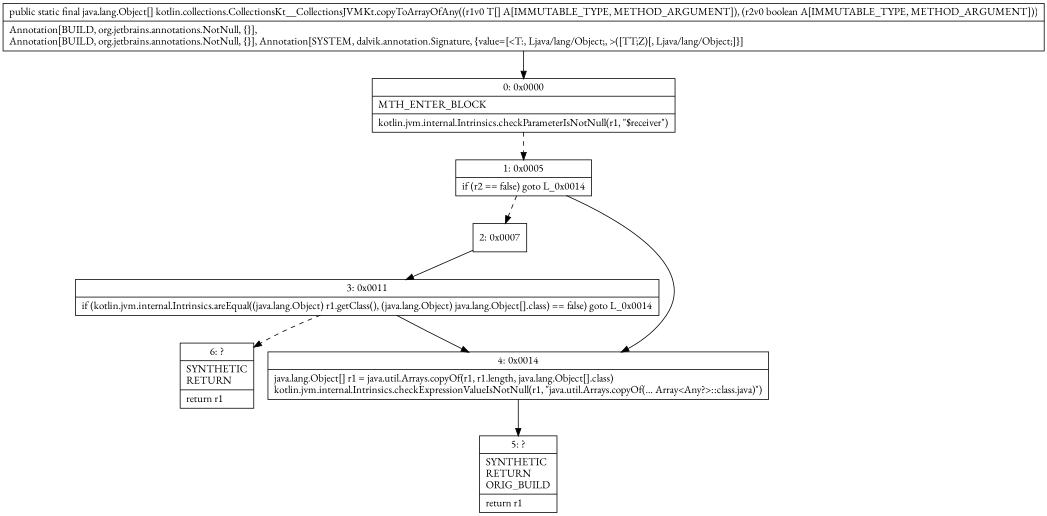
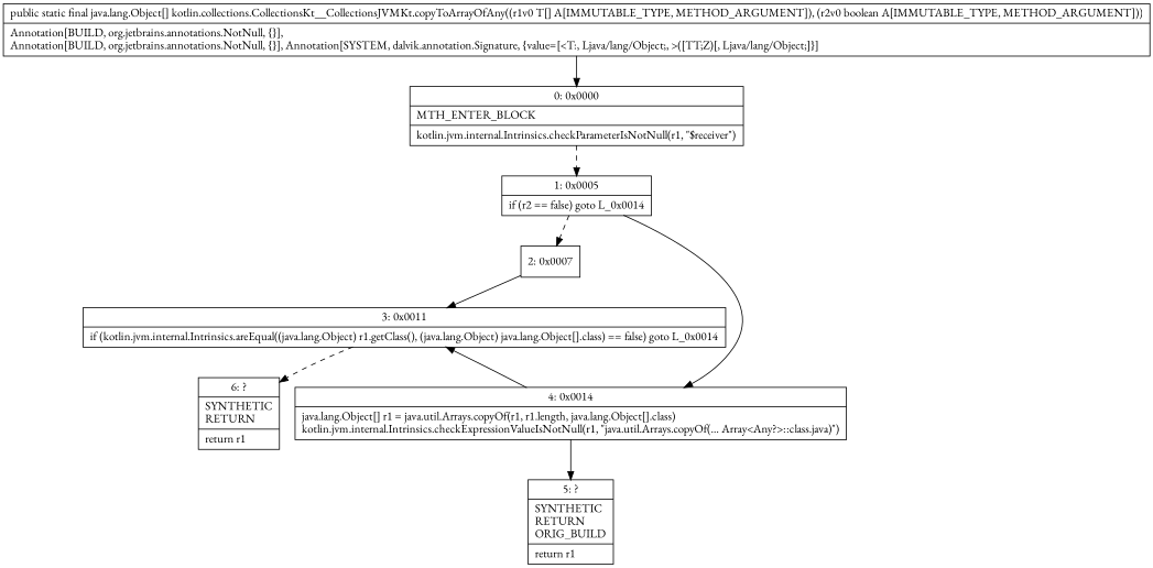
  digraph {
    fontname="EB Garamond"
    node [fontname="EB Garamond" shape=record]
    edge [fontname="EB Garamond"]
    n1 [label="{0\:\ 0x0000|MTH_ENTER_BLOCK\l|kotlin.jvm.internal.Intrinsics.checkParameterIsNotNull(r1, \"$receiver\")\l}"]
    n2 [label="{1\:\ 0x0005|if (r2 == false) goto L_0x0014\l}"]
    n3 [label="{2\:\ 0x0007}"]
    n4 [label="{4\:\ 0x0014|java.lang.Object[] r1 = java.util.Arrays.copyOf(r1, r1.length, java.lang.Object[].class)\lkotlin.jvm.internal.Intrinsics.checkExpressionValueIsNotNull(r1, \"java.util.Arrays.copyOf(… Array\<Any?\>::class.java)\")\l}"]
    n5 [label="{3\:\ 0x0011|if (kotlin.jvm.internal.Intrinsics.areEqual((java.lang.Object) r1.getClass(), (java.lang.Object) java.lang.Object[].class) == false) goto L_0x0014\l}"]
    n6 [label="{5\:\ ?|SYNTHETIC\lRETURN\lORIG_BUILD\l|return r1\l}"]
    n7 [label="{6\:\ ?|SYNTHETIC\lRETURN\l|return r1\l}"]
    n8 [label="{public static final java.lang.Object[] kotlin.collections.CollectionsKt__CollectionsJVMKt.copyToArrayOfAny((r1v0 T[] A[IMMUTABLE_TYPE, METHOD_ARGUMENT]), (r2v0 boolean A[IMMUTABLE_TYPE, METHOD_ARGUMENT]))  | Annotation[BUILD, org.jetbrains.annotations.NotNull, \{\}], \lAnnotation[BUILD, org.jetbrains.annotations.NotNull, \{\}], Annotation[SYSTEM, dalvik.annotation.Signature, \{value=[\<T:, Ljava\/lang\/Object;, \>([TT;Z)[, Ljava\/lang\/Object;]\}]\l}"]
    n1 -> n2 [style=dashed]
    n2 -> n3 [style=dashed]
    n2 -> n4
    n3 -> n5
    n4 -> n6
-   n5 -> n4
+   n4 -> n5
    n5 -> n7 [style=dashed]
    n8 -> n1
  }
